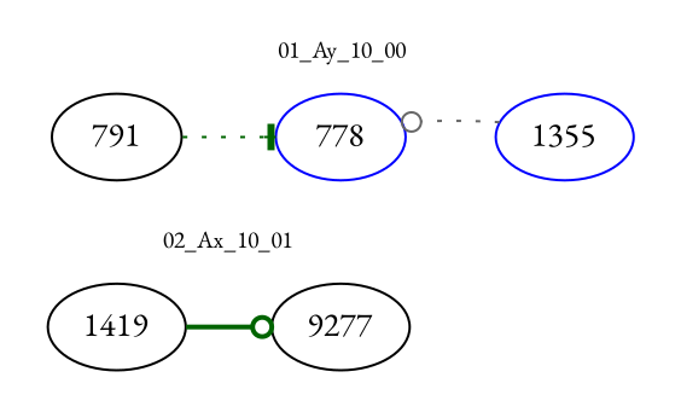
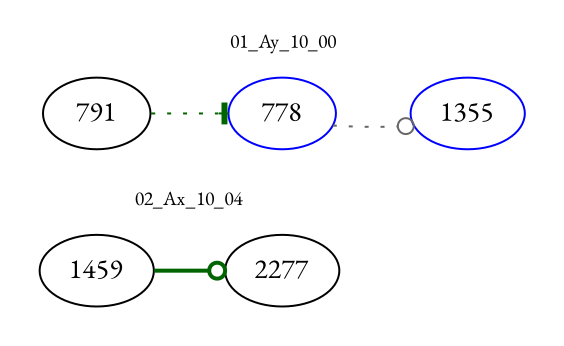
  digraph {
    fontname="EB Garamond"
    rankdir=LR
    node [color=black fontname="EB Garamond"]
    edge [arrowhead=odot color=darkgreen fontname="EB Garamond" style=dotted]
-   n1 [label=1419]
-   n2 [label=9277]
+   n1 [label=1459]
+   n2 [label=2277]
    n3 [label=791]
    n4 [color=blue label=778]
    n5 [color=blue label=1355]
    subgraph cluster_1 {
      color=white
      fontsize=10
-     label="02_Ax_10_01"
+     label="02_Ax_10_04"
      n1
      n2
    }
    subgraph cluster_2 {
      color=white
      fontsize=10
      label="01_Ay_10_00"
      n3
      n4
      n5
    }
    n1 -> n2 [style=bold]
    n3 -> n4 [arrowhead=tee]
-   n5 -> n4 [color=gray40]
+   n4 -> n5 [color=gray40]
  }
